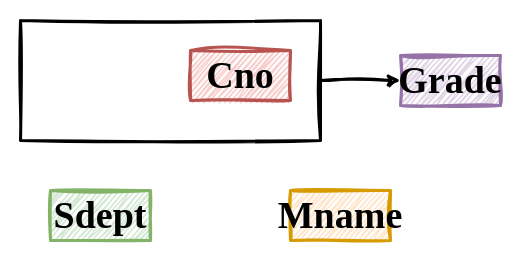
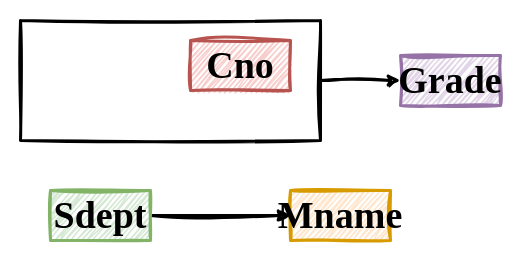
  <mxCell id="0" />
  <mxCell id="1" parent="0" />
- <mxCell id="2" value="&lt;b&gt;&lt;font style=&quot;font-size: 38px;&quot;&gt;Cno&lt;/font&gt;&lt;/b&gt;" style="rounded=0;whiteSpace=wrap;html=1;sketch=1;hachureGap=4;jiggle=2;curveFitting=1;fontFamily=FZJingLeiS-R-GB;fontSize=28;fillColor=#f8cecc;strokeWidth=3;strokeColor=#b85450;" vertex="1" parent="1"><mxGeometry x="190" y="50" width="100" height="50" as="geometry" /></mxCell>
+ <mxCell id="2" value="&lt;b&gt;&lt;font style=&quot;font-size: 38px;&quot;&gt;Cno&lt;/font&gt;&lt;/b&gt;" style="rounded=0;whiteSpace=wrap;html=1;sketch=1;hachureGap=4;jiggle=2;curveFitting=1;fontFamily=FZJingLeiS-R-GB;fontSize=28;fillColor=#f8cecc;strokeWidth=3;strokeColor=#b85450;" vertex="1" parent="1"><mxGeometry x="190" y="40" width="100" height="50" as="geometry" /></mxCell>
+ <mxCell id="3" style="edgeStyle=orthogonalEdgeStyle;rounded=0;sketch=1;hachureGap=4;jiggle=2;curveFitting=1;orthogonalLoop=1;jettySize=auto;html=1;exitX=1;exitY=0.5;exitDx=0;exitDy=0;entryX=0;entryY=0.5;entryDx=0;entryDy=0;fontFamily=Architects Daughter;fontSource=https%3A%2F%2Ffonts.googleapis.com%2Fcss%3Ffamily%3DArchitects%2BDaughter;fontSize=16;strokeWidth=3;" edge="1" parent="1" source="4" target="5"><mxGeometry relative="1" as="geometry" /></mxCell>
  <mxCell id="4" value="&lt;b&gt;&lt;font style=&quot;font-size: 38px;&quot;&gt;Sdept&lt;/font&gt;&lt;/b&gt;" style="rounded=0;whiteSpace=wrap;html=1;sketch=1;hachureGap=4;jiggle=2;curveFitting=1;fontFamily=FZJingLeiS-R-GB;fontSize=28;fillColor=#d5e8d4;strokeWidth=3;strokeColor=#82b366;" vertex="1" parent="1"><mxGeometry x="50" y="190" width="100" height="50" as="geometry" /></mxCell>
  <mxCell id="5" value="&lt;b&gt;&lt;font style=&quot;font-size: 38px;&quot;&gt;Mname&lt;/font&gt;&lt;/b&gt;" style="rounded=0;whiteSpace=wrap;html=1;sketch=1;hachureGap=4;jiggle=2;curveFitting=1;fontFamily=FZJingLeiS-R-GB;fontSize=28;fillColor=#ffe6cc;strokeWidth=3;strokeColor=#d79b00;" vertex="1" parent="1"><mxGeometry x="290" y="190" width="100" height="50" as="geometry" /></mxCell>
  <mxCell id="6" value="&lt;b&gt;&lt;font style=&quot;font-size: 38px;&quot;&gt;Grade&lt;/font&gt;&lt;/b&gt;" style="rounded=0;whiteSpace=wrap;html=1;sketch=1;hachureGap=4;jiggle=2;curveFitting=1;fontFamily=FZJingLeiS-R-GB;fontSize=28;fillColor=#e1d5e7;strokeWidth=3;strokeColor=#9673a6;" vertex="1" parent="1"><mxGeometry x="400" y="55" width="100" height="50" as="geometry" /></mxCell>
  <mxCell id="7" style="edgeStyle=orthogonalEdgeStyle;rounded=0;sketch=1;hachureGap=4;jiggle=2;curveFitting=1;orthogonalLoop=1;jettySize=auto;html=1;entryX=0;entryY=0.5;entryDx=0;entryDy=0;fontFamily=Architects Daughter;fontSource=https%3A%2F%2Ffonts.googleapis.com%2Fcss%3Ffamily%3DArchitects%2BDaughter;fontSize=16;strokeWidth=3;" edge="1" parent="1" source="8" target="6"><mxGeometry relative="1" as="geometry" /></mxCell>
  <mxCell id="8" value="" style="rounded=0;whiteSpace=wrap;html=1;sketch=1;hachureGap=4;jiggle=2;curveFitting=1;fontFamily=FZJingLeiS-R-GB;fontSize=28;fillColor=none;strokeWidth=3;" vertex="1" parent="1"><mxGeometry x="20" y="20" width="300" height="120" as="geometry" /></mxCell>
